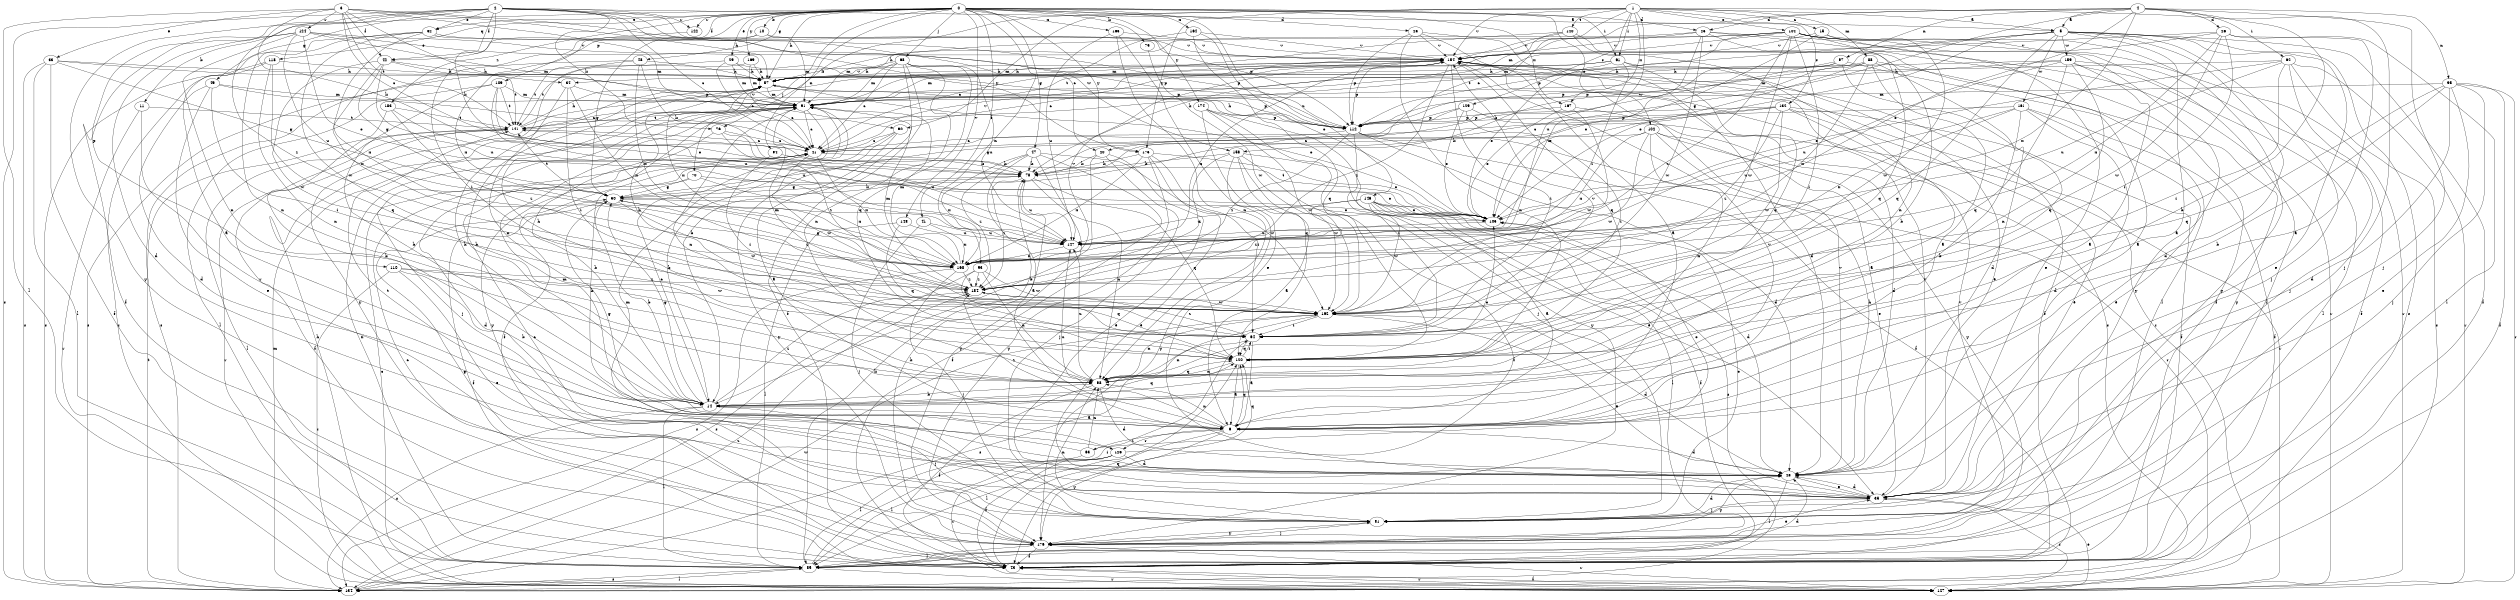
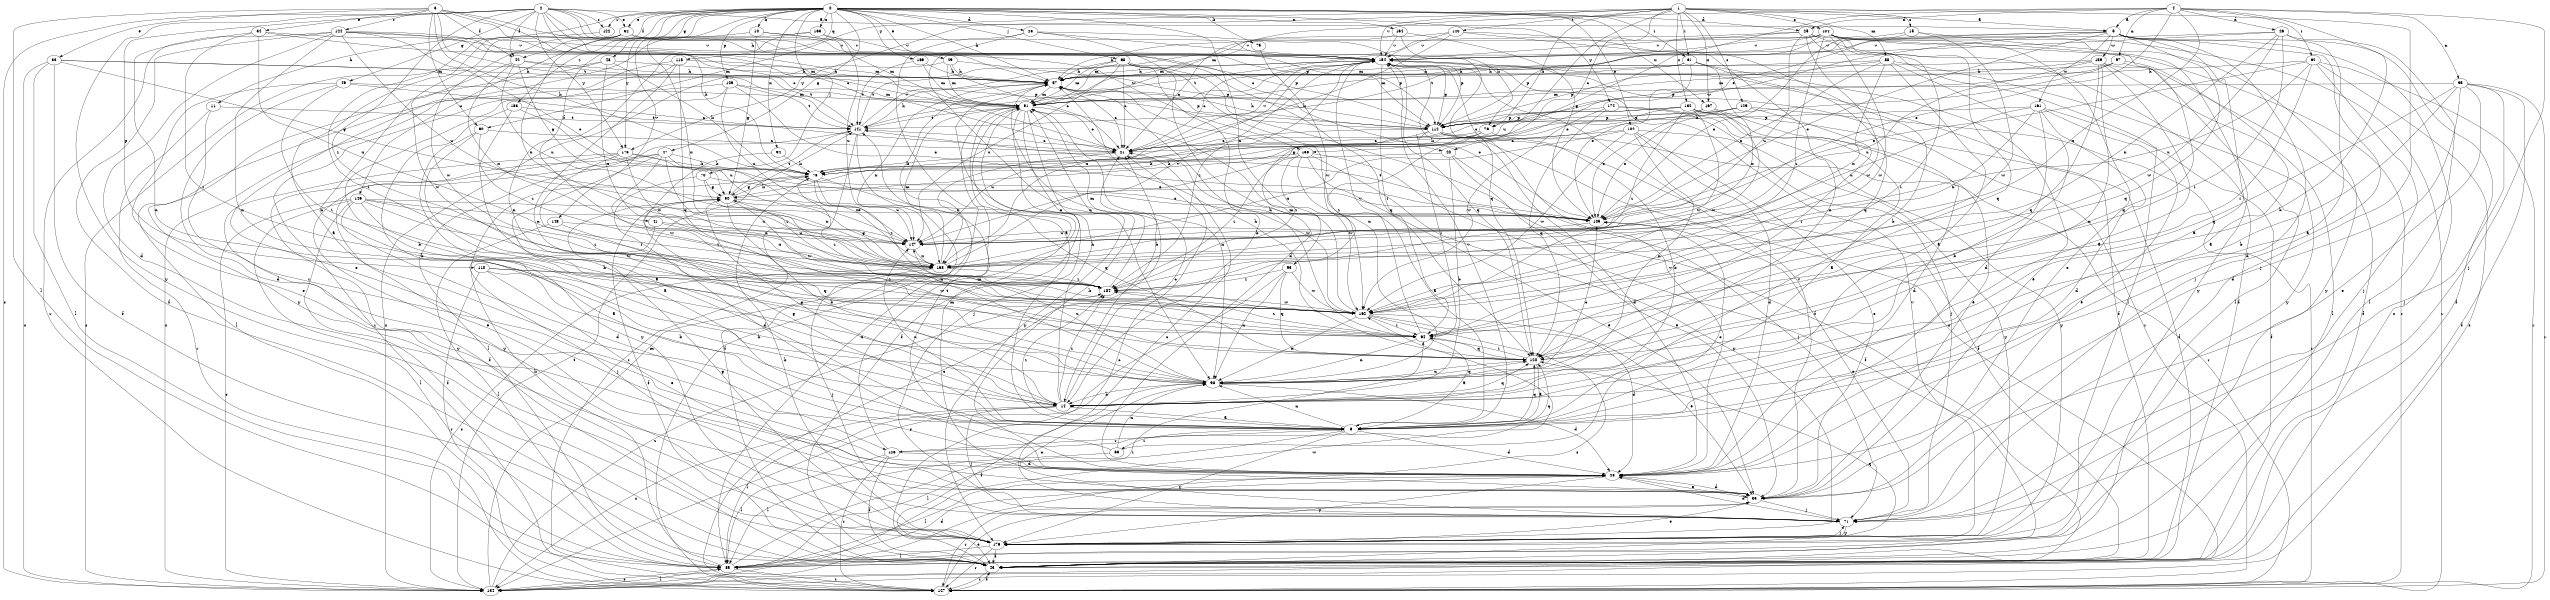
  strict digraph {
    0
    10
    11
    23
    25
    29
    32
    41
    42
    47
    48
    57
    61
    68
    70
    75
    93
    94
    102
    109
    118
    122
    146
    148
    163
    164
    167
    169
    174
    175
    183
    154
    50
    91
    168
    141
    126
    127
    112
    6
    28
    98
    147
    85
    43
    162
    21
    134
-   71 [label=81]
+   71
    78
    176
    184
    14
    105
    35
    120
    64
    1
    5
    15
    20
    76
    88
    90
    104
    129
    132
    140
    158
    159
    161
    2
    49
    110
    3
    33
    34
    124
    4
    26
    62
    95
    97
    63
    0 -> 10 [label=b]
    0 -> 11 [label=b]
    0 -> 23 [label=d]
    0 -> 25 [label=d]
    0 -> 29 [label=e]
    0 -> 32 [label=e]
    0 -> 41 [label=f]
    0 -> 42 [label=f]
    0 -> 47 [label=g]
    0 -> 48 [label=g]
    0 -> 57 [label=h]
    0 -> 61 [label=i]
    0 -> 68 [label=j]
    0 -> 70 [label=j]
    0 -> 75 [label=k]
    0 -> 93 [label=n]
    0 -> 94 [label=n]
    0 -> 102 [label=o]
    0 -> 109 [label=p]
    0 -> 118 [label=q]
    0 -> 122 [label=r]
    0 -> 146 [label=u]
    0 -> 148 [label=v]
    0 -> 163 [label=x]
    0 -> 164 [label=x]
    0 -> 167 [label=x]
    0 -> 169 [label=y]
    0 -> 174 [label=y]
    0 -> 175 [label=y]
    0 -> 183 [label=z]
    10 -> 154 [label=v]
    10 -> 50 [label=g]
    10 -> 91 [label=m]
    10 -> 168 [label=x]
    11 -> 141 [label=t]
    11 -> 126 [label=r]
    11 -> 127 [label=r]
    23 -> 154 [label=v]
    23 -> 112 [label=p]
    23 -> 6 [label=a]
    23 -> 28 [label=d]
    23 -> 98 [label=n]
    25 -> 154 [label=v]
    25 -> 91 [label=m]
    25 -> 127 [label=r]
    25 -> 147 [label=u]
    25 -> 85 [label=l]
    25 -> 43 [label=f]
    25 -> 162 [label=w]
    29 -> 57 [label=h]
    29 -> 91 [label=m]
    29 -> 112 [label=p]
    29 -> 21 [label=c]
    29 -> 134 [label=s]
    32 -> 154 [label=v]
    32 -> 168 [label=x]
    32 -> 112 [label=p]
    32 -> 6 [label=a]
    32 -> 98 [label=n]
    32 -> 162 [label=w]
    41 -> 168 [label=x]
    41 -> 147 [label=u]
    41 -> 71 [label=j]
    42 -> 57 [label=h]
    42 -> 50 [label=g]
    42 -> 168 [label=x]
    42 -> 141 [label=t]
    42 -> 147 [label=u]
    42 -> 162 [label=w]
    47 -> 168 [label=x]
    47 -> 6 [label=a]
    47 -> 43 [label=f]
    47 -> 162 [label=w]
    47 -> 78 [label=k]
    47 -> 176 [label=y]
    47 -> 184 [label=z]
    48 -> 57 [label=h]
    48 -> 168 [label=x]
    48 -> 134 [label=s]
    48 -> 78 [label=k]
    48 -> 176 [label=y]
    57 -> 91 [label=m]
    57 -> 168 [label=x]
    57 -> 112 [label=p]
    57 -> 21 [label=c]
    57 -> 14 [label=b]
    57 -> 105 [label=o]
    61 -> 57 [label=h]
    61 -> 91 [label=m]
-   61 -> 168 [label=i]
+   61 -> 168 [label=x]
    61 -> 105 [label=o]
    61 -> 35 [label=e]
    61 -> 120 [label=q]
    68 -> 57 [label=h]
    68 -> 91 [label=m]
    68 -> 141 [label=t]
    68 -> 98 [label=n]
    68 -> 147 [label=u]
    68 -> 43 [label=f]
    68 -> 21 [label=c]
    68 -> 14 [label=b]
    68 -> 120 [label=q]
    70 -> 50 [label=g]
    70 -> 168 [label=x]
    70 -> 28 [label=d]
    70 -> 105 [label=o]
    75 -> 162 [label=w]
    93 -> 98 [label=n]
    93 -> 162 [label=w]
    93 -> 134 [label=s]
    93 -> 184 [label=z]
    93 -> 120 [label=q]
    94 -> 78 [label=k]
    94 -> 64 [label=i]
    102 -> 168 [label=x]
-   102 -> 28 [label=h]
+   102 -> 28 [label=d]
    102 -> 98 [label=n]
    102 -> 162 [label=w]
    102 -> 21 [label=c]
    102 -> 176 [label=y]
    102 -> 35 [label=e]
    109 -> 91 [label=m]
    109 -> 141 [label=t]
    109 -> 147 [label=u]
    109 -> 85 [label=l]
    109 -> 14 [label=b]
    109 -> 105 [label=o]
    118 -> 57 [label=h]
    118 -> 127 [label=r]
    118 -> 98 [label=n]
    118 -> 134 [label=s]
    118 -> 120 [label=q]
    122 -> 64 [label=i]
    146 -> 6 [label=a]
    146 -> 28 [label=d]
    146 -> 147 [label=u]
    146 -> 85 [label=l]
    146 -> 43 [label=f]
    146 -> 162 [label=w]
    146 -> 134 [label=s]
    146 -> 184 [label=z]
    146 -> 105 [label=o]
    148 -> 147 [label=u]
    148 -> 85 [label=l]
    148 -> 120 [label=q]
    163 -> 154 [label=v]
    163 -> 98 [label=n]
    163 -> 147 [label=u]
    163 -> 35 [label=e]
    164 -> 154 [label=v]
    164 -> 21 [label=c]
    164 -> 105 [label=o]
    164 -> 120 [label=q]
    167 -> 112 [label=p]
    167 -> 28 [label=d]
    167 -> 162 [label=w]
    167 -> 105 [label=o]
    169 -> 57 [label=h]
    169 -> 91 [label=m]
    169 -> 141 [label=t]
    174 -> 112 [label=p]
    174 -> 162 [label=w]
    174 -> 71 [label=j]
    174 -> 176 [label=y]
    174 -> 120 [label=q]
    175 -> 168 [label=x]
    175 -> 78 [label=k]
    175 -> 176 [label=y]
    175 -> 105 [label=o]
    175 -> 35 [label=e]
    175 -> 64 [label=i]
    183 -> 141 [label=t]
    183 -> 147 [label=u]
    183 -> 184 [label=z]
    183 -> 14 [label=b]
    154 -> 57 [label=h]
    154 -> 168 [label=x]
    154 -> 127 [label=r]
    154 -> 112 [label=p]
    154 -> 43 [label=f]
    154 -> 21 [label=c]
    154 -> 134 [label=s]
    154 -> 184 [label=z]
    154 -> 120 [label=q]
    154 -> 64 [label=i]
    50 -> 141 [label=t]
    50 -> 43 [label=f]
    50 -> 162 [label=w]
    50 -> 78 [label=k]
    50 -> 184 [label=z]
    50 -> 14 [label=b]
    50 -> 105 [label=o]
    91 -> 141 [label=t]
    91 -> 98 [label=n]
    91 -> 85 [label=x]
    91 -> 43 [label=f]
    91 -> 21 [label=c]
    91 -> 71 [label=j]
    91 -> 176 [label=y]
    168 -> 154 [label=v]
    168 -> 50 [label=g]
    168 -> 91 [label=m]
    168 -> 134 [label=s]
    168 -> 71 [label=j]
    168 -> 184 [label=z]
    141 -> 57 [label=h]
    141 -> 154 [label=v]
    141 -> 127 [label=r]
    141 -> 85 [label=l]
    141 -> 43 [label=f]
    141 -> 21 [label=c]
    126 -> 91 [label=m]
    126 -> 127 [label=r]
    126 -> 28 [label=d]
    126 -> 85 [label=l]
    126 -> 43 [label=f]
    126 -> 120 [label=q]
    127 -> 57 [label=h]
    127 -> 43 [label=f]
    127 -> 21 [label=c]
    127 -> 35 [label=e]
    112 -> 57 [label=h]
    112 -> 127 [label=r]
    112 -> 28 [label=d]
    112 -> 43 [label=f]
    112 -> 21 [label=c]
    112 -> 184 [label=z]
    112 -> 64 [label=i]
    6 -> 154 [label=v]
    6 -> 50 [label=g]
    6 -> 126 [label=r]
    6 -> 28 [label=d]
    6 -> 98 [label=n]
    6 -> 147 [label=u]
    6 -> 85 [label=l]
    6 -> 176 [label=y]
    6 -> 184 [label=z]
    6 -> 120 [label=q]
    6 -> 63 [label=i]
    28 -> 154 [label=v]
    28 -> 91 [label=k]
    28 -> 85 [label=l]
    28 -> 176 [label=y]
    28 -> 35 [label=e]
    98 -> 28 [label=d]
    98 -> 147 [label=u]
    98 -> 43 [label=f]
    98 -> 14 [label=b]
    98 -> 105 [label=o]
    98 -> 120 [label=q]
    147 -> 168 [label=x]
    85 -> 127 [label=r]
    85 -> 28 [label=d]
    85 -> 134 [label=s]
    85 -> 78 [label=k]
    85 -> 64 [label=i]
    43 -> 127 [label=r]
    43 -> 21 [label=c]
    43 -> 120 [label=q]
    162 -> 91 [label=m]
    162 -> 28 [label=d]
    162 -> 98 [label=n]
    162 -> 134 [label=s]
    162 -> 35 [label=e]
    162 -> 64 [label=i]
    21 -> 154 [label=v]
    21 -> 168 [label=x]
    21 -> 162 [label=w]
    21 -> 78 [label=k]
    134 -> 91 [label=m]
    134 -> 141 [label=t]
    134 -> 85 [label=l]
    134 -> 162 [label=w]
    134 -> 184 [label=z]
    71 -> 28 [label=d]
    71 -> 98 [label=n]
    71 -> 21 [label=c]
    71 -> 176 [label=y]
    71 -> 105 [label=o]
    78 -> 50 [label=g]
    78 -> 98 [label=n]
    78 -> 147 [label=u]
    78 -> 184 [label=z]
    78 -> 120 [label=q]
    176 -> 154 [label=v]
    176 -> 50 [label=g]
    176 -> 127 [label=r]
    176 -> 85 [label=l]
    176 -> 43 [label=f]
    176 -> 71 [label=j]
    176 -> 78 [label=k]
    176 -> 35 [label=e]
    184 -> 91 [label=m]
    184 -> 162 [label=w]
    14 -> 57 [label=h]
    14 -> 50 [label=g]
    14 -> 6 [label=a]
    14 -> 85 [label=l]
    14 -> 21 [label=c]
    14 -> 134 [label=s]
    14 -> 71 [label=j]
    14 -> 184 [label=z]
    14 -> 120 [label=q]
    105 -> 141 [label=t]
    105 -> 147 [label=u]
    35 -> 154 [label=v]
    35 -> 91 [label=m]
    35 -> 127 [label=r]
    35 -> 28 [label=d]
    35 -> 71 [label=j]
    120 -> 57 [label=h]
    120 -> 6 [label=a]
    120 -> 98 [label=n]
    120 -> 64 [label=i]
    64 -> 57 [label=h]
    64 -> 154 [label=v]
    64 -> 6 [label=a]
    64 -> 98 [label=n]
    64 -> 184 [label=z]
    64 -> 120 [label=q]
    1 -> 61 [label=i]
    1 -> 167 [label=x]
    1 -> 175 [label=y]
    1 -> 154 [label=v]
    1 -> 147 [label=u]
    1 -> 71 [label=j]
    1 -> 5 [label=a]
    1 -> 15 [label=c]
    1 -> 20 [label=c]
    1 -> 76 [label=k]
    1 -> 88 [label=m]
    1 -> 90 [label=m]
    1 -> 104 [label=o]
    1 -> 129 [label=s]
    1 -> 132 [label=s]
    1 -> 140 [label=t]
    5 -> 141 [label=t]
    5 -> 6 [label=a]
    5 -> 28 [label=d]
    5 -> 43 [label=f]
    5 -> 134 [label=s]
    5 -> 71 [label=j]
    5 -> 105 [label=o]
-   5 -> 35 [label=e]
+   5 -> 76 [label=e]
    5 -> 120 [label=q]
    5 -> 158 [label=w]
    5 -> 159 [label=w]
    5 -> 161 [label=w]
    15 -> 154 [label=v]
    15 -> 162 [label=w]
    15 -> 176 [label=y]
    15 -> 105 [label=o]
    20 -> 71 [label=j]
    20 -> 78 [label=k]
    20 -> 14 [label=b]
    20 -> 35 [label=e]
    76 -> 147 [label=u]
    76 -> 21 [label=c]
    76 -> 184 [label=z]
    76 -> 14 [label=b]
    88 -> 57 [label=h]
    88 -> 168 [label=x]
    88 -> 112 [label=p]
    88 -> 6 [label=a]
    88 -> 28 [label=d]
    88 -> 176 [label=y]
    88 -> 105 [label=o]
    90 -> 6 [label=a]
    90 -> 21 [label=c]
    90 -> 176 [label=y]
    90 -> 14 [label=b]
    104 -> 57 [label=h]
    104 -> 154 [label=v]
    104 -> 141 [label=t]
    104 -> 127 [label=r]
    104 -> 112 [label=p]
    104 -> 85 [label=l]
    104 -> 162 [label=w]
    104 -> 176 [label=y]
    104 -> 184 [label=z]
    104 -> 35 [label=e]
    104 -> 120 [label=q]
    104 -> 64 [label=i]
    129 -> 50 [label=g]
    129 -> 127 [label=r]
    129 -> 112 [label=p]
    129 -> 105 [label=o]
    129 -> 64 [label=i]
    132 -> 112 [label=p]
    132 -> 6 [label=a]
    132 -> 43 [label=f]
    132 -> 162 [label=w]
    132 -> 21 [label=c]
    132 -> 78 [label=k]
    132 -> 184 [label=z]
    132 -> 35 [label=e]
    140 -> 154 [label=v]
    140 -> 91 [label=m]
    140 -> 98 [label=n]
    140 -> 78 [label=k]
    140 -> 14 [label=b]
    158 -> 6 [label=a]
    158 -> 43 [label=f]
    158 -> 162 [label=w]
    158 -> 78 [label=k]
    158 -> 176 [label=y]
    158 -> 184 [label=z]
    158 -> 35 [label=e]
    159 -> 57 [label=h]
    159 -> 91 [label=m]
    159 -> 6 [label=a]
    159 -> 98 [label=n]
    159 -> 147 [label=u]
    159 -> 85 [label=l]
    159 -> 43 [label=f]
    159 -> 120 [label=q]
    161 -> 168 [label=x]
    161 -> 112 [label=p]
    161 -> 28 [label=d]
    161 -> 147 [label=u]
    161 -> 43 [label=f]
    161 -> 14 [label=b]
    161 -> 35 [label=e]
    2 -> 32 [label=e]
    2 -> 42 [label=f]
    2 -> 122 [label=r]
    2 -> 175 [label=y]
    2 -> 112 [label=p]
    2 -> 21 [label=c]
    2 -> 134 [label=s]
    2 -> 78 [label=k]
    2 -> 176 [label=y]
    2 -> 184 [label=z]
    2 -> 5 [label=a]
    2 -> 20 [label=c]
    2 -> 76 [label=k]
    2 -> 49 [label=g]
    2 -> 110 [label=p]
    49 -> 91 [label=m]
    49 -> 28 [label=d]
    49 -> 21 [label=c]
    49 -> 35 [label=e]
    49 -> 64 [label=i]
    110 -> 127 [label=r]
    110 -> 162 [label=w]
    110 -> 184 [label=z]
    110 -> 14 [label=b]
    110 -> 35 [label=e]
    3 -> 42 [label=f]
    3 -> 57 [label=h]
    3 -> 141 [label=t]
    3 -> 85 [label=l]
    3 -> 21 [label=c]
    3 -> 78 [label=k]
    3 -> 90 [label=m]
    3 -> 158 [label=w]
    3 -> 33 [label=e]
    3 -> 34 [label=e]
    3 -> 124 [label=r]
    33 -> 57 [label=h]
    33 -> 50 [label=g]
    33 -> 112 [label=p]
    33 -> 85 [label=l]
    33 -> 43 [label=f]
    33 -> 134 [label=s]
-   154 -> 34 [label=v]
+   34 -> 154 [label=v]
    34 -> 91 [label=m]
    34 -> 168 [label=x]
    34 -> 98 [label=n]
    34 -> 64 [label=i]
    124 -> 154 [label=v]
    124 -> 91 [label=m]
+   124 -> 127 [label=r]
    124 -> 112 [label=p]
    124 -> 28 [label=d]
    124 -> 98 [label=n]
    124 -> 147 [label=u]
    124 -> 43 [label=f]
    124 -> 105 [label=o]
    4 -> 25 [label=d]
    4 -> 50 [label=g]
    4 -> 91 [label=m]
    4 -> 168 [label=x]
    4 -> 71 [label=j]
    4 -> 14 [label=b]
    4 -> 105 [label=o]
    4 -> 5 [label=a]
    4 -> 26 [label=d]
    4 -> 62 [label=i]
    4 -> 95 [label=n]
    4 -> 97 [label=n]
    26 -> 154 [label=v]
    26 -> 91 [label=m]
    26 -> 168 [label=x]
    26 -> 6 [label=a]
    26 -> 85 [label=l]
    26 -> 162 [label=w]
    26 -> 64 [label=i]
    62 -> 57 [label=h]
    62 -> 127 [label=r]
    62 -> 147 [label=u]
    62 -> 134 [label=s]
    62 -> 71 [label=j]
    62 -> 105 [label=o]
    62 -> 64 [label=i]
    95 -> 91 [label=m]
    95 -> 127 [label=r]
    95 -> 28 [label=d]
    95 -> 43 [label=f]
    95 -> 71 [label=j]
    95 -> 14 [label=b]
    95 -> 35 [label=e]
    95 -> 120 [label=q]
    97 -> 57 [label=h]
    97 -> 112 [label=p]
    97 -> 6 [label=a]
    97 -> 78 [label=k]
    97 -> 120 [label=q]
    63 -> 141 [label=t]
    63 -> 98 [label=n]
    63 -> 85 [label=l]
    63 -> 105 [label=o]
  }
